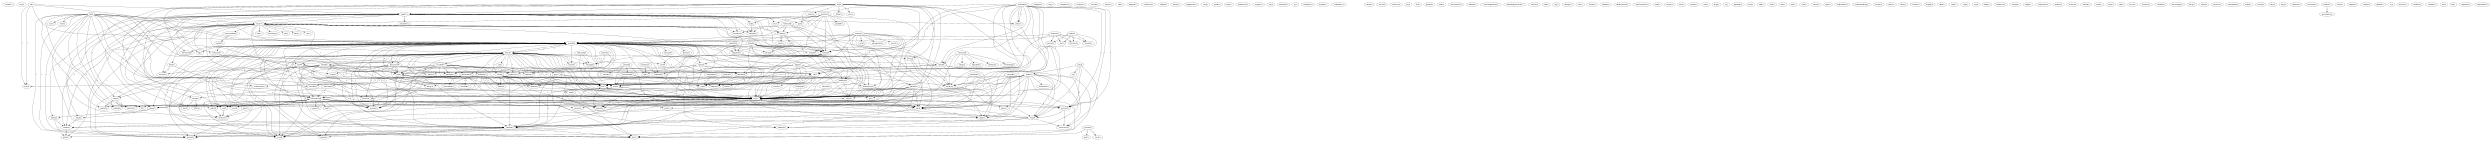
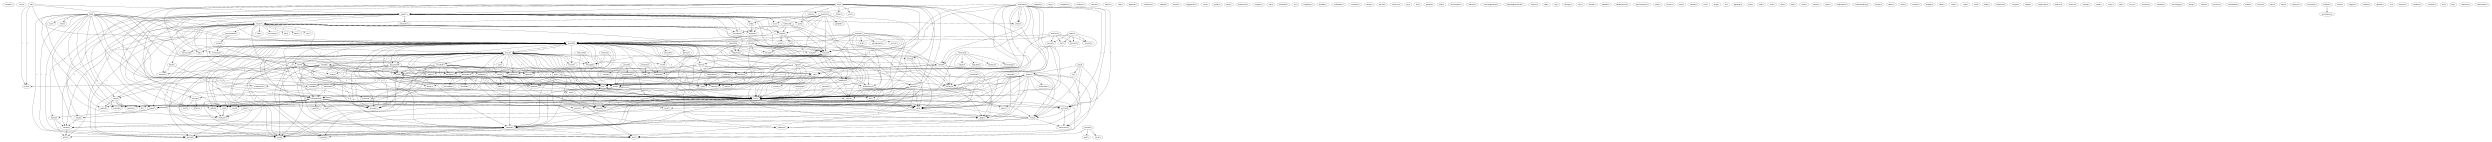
  digraph {
    fontname="Noto Sans"
    node [fontname="Noto Sans"]
    edge [fontname="Noto Sans"]
    n1 [label="retrieve(1)"]
    n2 [label="runs(1)"]
    n3 [label="faq(3)"]
    n4 [label="news(11)"]
    n5 [label="offline(1)"]
    n6 [label="unc(1)"]
    n7 [label="edu(7)"]
    n8 [label="space(58)"]
    n9 [label="information(9)"]
    n10 [label="group(7)"]
    n11 [label="variety(3)"]
    n12 [label="leech(2)"]
    n13 [label="etc(8)"]
    n14 [label="net(3)"]
    n15 [label="addition(2)"]
    n16 [label="list(21)"]
    n17 [label="enfant(1)"]
    n18 [label="yee(2)"]
    n19 [label="gov(5)"]
    n20 [label="arc(1)"]
    n21 [label="nasa(17)"]
    n22 [label="flight(3)"]
    n23 [label="payload(1)"]
    n24 [label="status(3)"]
    n25 [label="schedule(1)"]
    n26 [label="press(1)"]
    n27 [label="weather(1)"]
    n28 [label="summary(1)"]
    n29 [label="misc(2)"]
    n30 [label="magazine(2)"]
    n31 [label="radio(2)"]
    n32 [label="waste(2)"]
    n33 [label="fraud(2)"]
    n34 [label="kd(1)"]
    n35 [label="rec(2)"]
    n36 [label="amateur(1)"]
    n37 [label="join(7)"]
    n38 [label="month(1)"]
    n39 [label="distribution(2)"]
    n40 [label="email(1)"]
    n41 [label="discussion(4)"]
    n42 [label="propulsion(1)"]
    n43 [label="capture(1)"]
    n44 [label="tech(4)"]
    n45 [label="starflight(1)"]
    n46 [label="isunet(1)"]
    n47 [label="request(7)"]
    n48 [label="cmu(2)"]
    n49 [label="access(5)"]
    n50 [label="removal(1)"]
    n51 [label="astro(3)"]
    n52 [label="apply(1)"]
    n53 [label="change(1)"]
    n54 [label="decade(1)"]
    n55 [label="sent(2)"]
    n56 [label="relays(2)"]
    n57 [label="address(3)"]
    n58 [label="astronomy(2)"]
    n59 [label="harvard(1)"]
    n60 [label="report(3)"]
    n61 [label="satellite(3)"]
    n62 [label="org(2)"]
    n63 [label="fidonet(1)"]
    n64 [label="called(1)"]
    n65 [label="glennc(1)"]
    n66 [label="mcdowell(2)"]
    n67 [label="cfa(1)"]
    n68 [label="don(1)"]
    n69 [label="time(1)"]
    n70 [label="take(1)"]
    n71 [label="service(1)"]
    n72 [label="expect(1)"]
    n73 [label="see(1)"]
    n74 [label="archive(3)"]
    n75 [label="helsinki(1)"]
    n76 [label="fi(2)"]
    n77 [label="veikko(2)"]
    n78 [label="makela(2)"]
    n79 [label="element(1)"]
    n80 [label="system(4)"]
    n81 [label="wrote(1)"]
    n82 [label="activity(3)"]
    n83 [label="contact(1)"]
    n84 [label="fact(1)"]
    n85 [label="sensitivity(1)"]
    n86 [label="write(1)"]
    n87 [label="afit(1)"]
    n88 [label="learn(1)"]
    n89 [label="line(1)"]
    n90 [label="kelso(1)"]
    n91 [label="procurement(2)"]
    n92 [label="axion(1)"]
    n93 [label="co(1)"]
    n94 [label="com(4)"]
    n95 [label="orbital(2)"]
    n96 [label="debris(1)"]
    n97 [label="included(1)"]
    n98 [label="name(4)"]
    n99 [label="vac(1)"]
    n100 [label="gps(1)"]
    n101 [label="esseye(1)"]
    n102 [label="message(2)"]
    n103 [label="note(2)"]
    n104 [label="connection(1)"]
    n105 [label="example(1)"]
    n106 [label="cary(1)"]
    n107 [label="navigation(1)"]
    n108 [label="shuttle(12)"]
    n109 [label="gandalf(1)"]
    n110 [label="oler(2)"]
    n111 [label="effect(1)"]
    n112 [label="inside(1)"]
    n113 [label="decay(1)"]
    n114 [label="mail(4)"]
    n115 [label="bulletin(3)"]
    n116 [label="document(3)"]
    n117 [label="point(1)"]
    n118 [label="board(1)"]
    n119 [label="part(2)"]
    n120 [label="describes(2)"]
    n121 [label="launch(3)"]
    n122 [label="pub(2)"]
    n123 [label="understand(1)"]
    n124 [label="needed(1)"]
    n125 [label="stanford(1)"]
    n126 [label="shortwave(1)"]
    n127 [label="number(1)"]
    n128 [label="remove(1)"]
    n129 [label="option(1)"]
    n130 [label="rose(1)"]
    n131 [label="appears(1)"]
    n132 [label="prediction(1)"]
    n133 [label="baalke(6)"]
    n134 [label="abuse(1)"]
    n135 [label="suggestion(1)"]
    n136 [label="ham(1)"]
    n137 [label="guide(1)"]
    n138 [label="item(1)"]
    n139 [label="spacewarn(1)"]
    n140 [label="uk(1)"]
    n141 [label="eugene(1)"]
    n142 [label="spx(1)"]
    n143 [label="wollman(2)"]
    n144 [label="sp(1)"]
    n145 [label="magellan(1)"]
    n146 [label="boulder(1)"]
    n147 [label="moderator(1)"]
+   n148 [label="inception(1)"]
    n149 [label="sends(1)"]
    n150 [label="article(2)"]
    n151 [label="machine(1)"]
    n152 [label="jsc(1)"]
    n153 [label="sfu(1)"]
    n154 [label="garrett(1)"]
    n155 [label="material(6)"]
    n156 [label="sedsnews(1)"]
    n157 [label="site(3)"]
    n158 [label="please(2)"]
    n159 [label="xi(1)"]
    n160 [label="remember(1)"]
    n161 [label="look(1)"]
    n162 [label="enviroment(1)"]
    n163 [label="redirect(1)"]
    n164 [label="aviation(3)"]
    n165 [label="zoo(1)"]
    n166 [label="henry(2)"]
    n167 [label="focuses(1)"]
    n168 [label="toronto(1)"]
    n169 [label="mailing(7)"]
    n170 [label="vice(1)"]
    n171 [label="management(1)"]
    n172 [label="carries(1)"]
    n173 [label="mismanagement(1)"]
    n174 [label="spacedigestarchive(1)"]
    n175 [label="section(1)"]
    n176 [label="week(3)"]
    n177 [label="netnews(3)"]
    n178 [label="interface(1)"]
    n179 [label="terminology(1)"]
    n180 [label="range(1)"]
    n181 [label="separates(1)"]
    n182 [label="talk(1)"]
    n183 [label="hg(1)"]
    n184 [label="rbunge(1)"]
    n185 [label="lack(1)"]
    n186 [label="format(1)"]
    n187 [label="landsat(1)"]
    n188 [label="development(1)"]
    n189 [label="imprisonment(1)"]
    n190 [label="post(1)"]
    n191 [label="ftp(5)"]
    n192 [label="usr(1)"]
    n193 [label="intro(1)"]
    n194 [label="center(1)"]
    n195 [label="box(1)"]
    n196 [label="comets(1)"]
    n197 [label="use(1)"]
    n198 [label="lang(1)"]
    n199 [label="bt(1)"]
    n200 [label="gateway(1)"]
    n201 [label="jost(1)"]
    n202 [label="title(1)"]
    n203 [label="listserv(2)"]
    n204 [label="cate(1)"]
    n205 [label="qub(1)"]
    n206 [label="asa(1)"]
    n207 [label="cisco(1)"]
    n208 [label="bitnet(4)"]
    n209 [label="general(2)"]
    n210 [label="fall(1)"]
    n211 [label="hanse(1)"]
    n212 [label="type(1)"]
    n213 [label="exploration(1)"]
    n214 [label="understanding(1)"]
    n215 [label="bunge(1)"]
    n216 [label="peter(1)"]
    n217 [label="mike(1)"]
    n218 [label="receive(1)"]
    n219 [label="langley(1)"]
    n220 [label="date(1)"]
    n221 [label="earth(1)"]
    n222 [label="journal(2)"]
    n223 [label="gsu(1)"]
    n224 [label="chara(1)"]
    n225 [label="network(2)"]
    n226 [label="miya(1)"]
    n227 [label="ron(3)"]
    n228 [label="body(1)"]
    n229 [label="inspector(2)"]
    n230 [label="subscribe(2)"]
    n231 [label="europe(1)"]
    n232 [label="usenet(6)"]
    n233 [label="mechanism(2)"]
    n234 [label="reaches(1)"]
    n235 [label="headline(2)"]
    n236 [label="digex(1)"]
    n237 [label="newsletter(2)"]
    n238 [label="magliacane(1)"]
    n239 [label="calendar(3)"]
    n240 [label="station(1)"]
    n241 [label="version(1)"]
    n242 [label="society(1)"]
    n243 [label="digest(1)"]
    n244 [label="telescope(2)"]
    n245 [label="none(1)"]
    n246 [label="uucp(1)"]
    n247 [label="jon(1)"]
    n248 [label="julius(1)"]
    n249 [label="purpose(1)"]
    n250 [label="activist(2)"]
    n251 [label="colorado(1)"]
    n252 [label="technology(1)"]
    n253 [label="barry(1)"]
    n254 [label="index(2)"]
    n255 [label="pioneer(1)"]
    n256 [label="renegotiate(1)"]
    n257 [label="plaza(1)"]
    n258 [label="ronnie(2)"]
    n259 [label="sets(1)"]
    n260 [label="jonathan(1)"]
    n261 [label="step(1)"]
    n262 [label="spencer(1)"]
    n263 [label="university(1)"]
    n264 [label="internet(3)"]
    n265 [label="subject(1)"]
    n266 [label="accordance(1)"]
    n267 [label="funet(1)"]
    n268 [label="degree(1)"]
    n269 [label="hubble(1)"]
    n270 [label="gailileo(1)"]
    n271 [label="ac(1)"]
    n272 [label="sherzer(1)"]
    n273 [label="readme(1)"]
    n274 [label="includes(1)"]
    n275 [label="act(1)"]
    n276 [label="kb(1)"]
    n277 [label="chapman(1)"]
    n278 [label="john(1)"]
    n279 [label="spacenews(1)"]
    n3 -> n4 [label=1]
    n3 -> n5 [label=1]
    n3 -> n6 [label=1]
    n3 -> n7 [label=1]
    n3 -> n8 [label=1]
    n3 -> n9 [label=1]
    n3 -> n10 [label=1]
    n3 -> n11 [label=1]
    n3 -> n12 [label=1]
    n3 -> n13 [label=1]
    n3 -> n14 [label=1]
    n3 -> n15 [label=1]
    n3 -> n16 [label=1]
    n3 -> n16 [label=1]
    n3 -> n17 [label=1]
    n4 -> n9 [label=1]
    n4 -> n10 [label=2]
    n4 -> n11 [label=1]
    n4 -> n18 [label=1]
    n4 -> n19 [label=1]
    n4 -> n20 [label=1]
    n4 -> n21 [label=1]
    n4 -> n22 [label=1]
    n4 -> n23 [label=1]
    n4 -> n24 [label=2]
    n4 -> n25 [label=1]
    n4 -> n26 [label=1]
    n4 -> n27 [label=1]
    n4 -> n28 [label=1]
    n4 -> n29 [label=1]
    n4 -> n30 [label=1]
    n4 -> n31 [label=1]
    n4 -> n32 [label=1]
    n4 -> n33 [label=1]
    n4 -> n34 [label=1]
    n4 -> n35 [label=1]
    n4 -> n36 [label=1]
    n7 -> n16 [label=1]
    n7 -> n16 [label=1]
    n7 -> n37 [label=2]
    n7 -> n38 [label=1]
    n8 -> n9 [label=1]
    n8 -> n10 [label=1]
    n8 -> n11 [label=1]
    n8 -> n12 [label=1]
    n8 -> n13 [label=4]
    n8 -> n14 [label=1]
    n8 -> n16 [label=6]
    n8 -> n16 [label=6]
    n8 -> n24 [label=1]
    n8 -> n28 [label=1]
    n8 -> n29 [label=1]
    n8 -> n30 [label=1]
    n8 -> n31 [label=1]
    n8 -> n34 [label=1]
    n8 -> n35 [label=1]
    n8 -> n36 [label=1]
    n8 -> n37 [label=7]
    n8 -> n39 [label=1]
    n8 -> n40 [label=2]
    n8 -> n41 [label=1]
    n8 -> n42 [label=3]
    n8 -> n43 [label=3]
    n8 -> n44 [label=2]
    n8 -> n45 [label=3]
    n8 -> n46 [label=1]
    n8 -> n47 [label=7]
    n8 -> n48 [label=3]
    n8 -> n49 [label=2]
    n8 -> n50 [label=3]
    n8 -> n51 [label=1]
    n8 -> n52 [label=1]
    n8 -> n53 [label=2]
    n8 -> n54 [label=2]
    n8 -> n55 [label=1]
    n8 -> n56 [label=1]
    n8 -> n57 [label=1]
    n8 -> n58 [label=1]
    n8 -> n59 [label=1]
    n8 -> n60 [label=2]
    n8 -> n61 [label=1]
    n8 -> n62 [label=2]
    n8 -> n63 [label=1]
    n8 -> n64 [label=5]
    n8 -> n65 [label=1]
    n8 -> n66 [label=1]
    n8 -> n67 [label=1]
    n9 -> n10 [label=2]
    n9 -> n14 [label=3]
    n9 -> n29 [label=1]
    n9 -> n31 [label=1]
    n9 -> n35 [label=1]
    n9 -> n36 [label=1]
    n9 -> n68 [label=1]
    n9 -> n69 [label=1]
    n9 -> n70 [label=1]
    n9 -> n71 [label=6]
    n9 -> n72 [label=1]
    n9 -> n73 [label=1]
    n10 -> n32 [label=1]
    n10 -> n33 [label=1]
    n11 -> n14 [label=1]
    n11 -> n52 [label=1]
    n12 -> n14 [label=1]
    n12 -> n52 [label=1]
    n13 -> n37 [label=1]
    n13 -> n47 [label=1]
    n13 -> n48 [label=1]
    n13 -> n62 [label=1]
    n13 -> n63 [label=1]
    n14 -> n52 [label=1]
    n14 -> n68 [label=1]
    n15 -> n16 [label=1]
    n15 -> n16 [label=1]
    n15 -> n64 [label=1]
    n16 -> n37 [label=1]
    n16 -> n47 [label=3]
    n16 -> n48 [label=1]
    n16 -> n50 [label=1]
    n16 -> n56 [label=2]
    n16 -> n74 [label=2]
    n16 -> n75 [label=1]
    n16 -> n76 [label=1]
    n16 -> n77 [label=1]
    n16 -> n78 [label=1]
    n18 -> n23 [label=1]
    n21 -> n8 [label=1]
    n21 -> n11 [label=3]
    n21 -> n16 [label=1]
    n21 -> n16 [label=1]
    n21 -> n22 [label=3]
    n21 -> n23 [label=3]
    n21 -> n24 [label=3]
    n21 -> n25 [label=3]
    n21 -> n49 [label=1]
    n21 -> n55 [label=1]
    n21 -> n79 [label=1]
    n21 -> n80 [label=1]
    n21 -> n81 [label=1]
    n21 -> n82 [label=1]
    n21 -> n83 [label=3]
    n21 -> n83 [label=3]
    n21 -> n84 [label=1]
    n21 -> n85 [label=1]
    n21 -> n86 [label=2]
    n21 -> n87 [label=1]
    n21 -> n88 [label=1]
    n21 -> n89 [label=1]
    n21 -> n90 [label=1]
    n21 -> n91 [label=1]
    n22 -> n8 [label=2]
    n22 -> n24 [label=1]
    n22 -> n92 [label=2]
    n22 -> n93 [label=2]
    n24 -> n13 [label=1]
    n24 -> n60 [label=1]
    n24 -> n61 [label=1]
    n24 -> n62 [label=1]
    n24 -> n63 [label=1]
    n30 -> n16 [label=1]
    n30 -> n16 [label=1]
    n31 -> n36 [label=1]
    n32 -> n83 [label=1]
    n32 -> n86 [label=1]
    n33 -> n83 [label=1]
    n35 -> n36 [label=1]
    n37 -> n16 [label=1]
    n39 -> n56 [label=1]
    n40 -> n7 [label=3]
    n40 -> n8 [label=2]
    n40 -> n13 [label=1]
    n40 -> n16 [label=4]
    n40 -> n16 [label=4]
    n40 -> n16 [label=4]
    n40 -> n37 [label=6]
    n40 -> n41 [label=1]
    n40 -> n42 [label=1]
    n40 -> n43 [label=1]
    n40 -> n44 [label=1]
    n40 -> n45 [label=1]
    n40 -> n46 [label=1]
    n40 -> n47 [label=5]
    n40 -> n48 [label=2]
    n40 -> n48 [label=2]
    n40 -> n49 [label=1]
    n40 -> n49 [label=1]
    n40 -> n50 [label=1]
    n40 -> n50 [label=1]
    n40 -> n68 [label=1]
    n40 -> n68 [label=1]
    n40 -> n74 [label=2]
    n40 -> n74 [label=2]
    n40 -> n94 [label=2]
    n40 -> n95 [label=1]
    n40 -> n96 [label=1]
    n40 -> n97 [label=1]
    n40 -> n98 [label=2]
    n40 -> n99 [label=1]
    n40 -> n100 [label=1]
    n40 -> n101 [label=1]
    n40 -> n101 [label=1]
    n40 -> n102 [label=1]
    n40 -> n102 [label=1]
    n41 -> n13 [label=2]
    n41 -> n37 [label=2]
    n41 -> n42 [label=2]
-   n41 -> n121 [label=2]
+   n41 -> n43 [label=2]
    n41 -> n45 [label=2]
    n41 -> n47 [label=2]
    n41 -> n48 [label=2]
    n41 -> n50 [label=2]
    n41 -> n61 [label=1]
    n41 -> n80 [label=1]
    n44 -> n13 [label=2]
    n44 -> n16 [label=2]
    n44 -> n16 [label=2]
    n44 -> n37 [label=2]
    n44 -> n45 [label=2]
    n44 -> n48 [label=2]
    n44 -> n49 [label=2]
    n44 -> n50 [label=2]
    n44 -> n68 [label=2]
    n47 -> n16 [label=1]
    n47 -> n37 [label=3]
    n47 -> n48 [label=1]
    n47 -> n49 [label=1]
    n47 -> n68 [label=1]
    n47 -> n101 [label=1]
    n51 -> n75 [label=1]
    n51 -> n76 [label=1]
    n51 -> n77 [label=1]
    n51 -> n78 [label=1]
    n55 -> n16 [label=1]
    n55 -> n16 [label=1]
    n55 -> n40 [label=9]
    n55 -> n47 [label=1]
    n55 -> n56 [label=1]
    n60 -> n13 [label=1]
    n60 -> n61 [label=1]
    n60 -> n62 [label=1]
    n60 -> n63 [label=1]
    n60 -> n66 [label=1]
    n60 -> n67 [label=1]
    n61 -> n62 [label=1]
    n61 -> n63 [label=1]
    n74 -> n103 [label=1]
    n74 -> n104 [label=1]
    n80 -> n14 [label=1]
    n82 -> n110 [label=1]
    n82 -> n111 [label=1]
    n83 -> n86 [label=1]
    n90 -> n16 [label=1]
    n90 -> n79 [label=1]
    n91 -> n112 [label=1]
    n94 -> n37 [label=2]
    n95 -> n7 [label=1]
    n95 -> n9 [label=1]
    n95 -> n13 [label=1]
    n95 -> n37 [label=1]
    n95 -> n47 [label=1]
    n95 -> n48 [label=1]
    n95 -> n50 [label=1]
    n95 -> n51 [label=1]
    n95 -> n79 [label=2]
    n95 -> n96 [label=1]
    n95 -> n113 [label=1]
    n97 -> n7 [label=1]
    n97 -> n13 [label=1]
    n97 -> n37 [label=1]
    n97 -> n42 [label=1]
    n97 -> n43 [label=1]
    n97 -> n45 [label=1]
    n97 -> n47 [label=1]
    n97 -> n48 [label=1]
    n97 -> n50 [label=1]
    n97 -> n80 [label=1]
    n97 -> n81 [label=1]
    n97 -> n114 [label=1]
    n97 -> n115 [label=1]
    n98 -> n8 [label=1]
    n98 -> n11 [label=1]
    n98 -> n14 [label=1]
    n98 -> n37 [label=1]
    n98 -> n52 [label=1]
    n98 -> n116 [label=1]
    n100 -> n16 [label=1]
    n100 -> n37 [label=1]
    n100 -> n47 [label=1]
    n100 -> n101 [label=1]
    n103 -> n16 [label=2]
    n103 -> n16 [label=2]
    n103 -> n16 [label=2]
    n103 -> n47 [label=1]
    n103 -> n57 [label=1]
    n103 -> n104 [label=1]
    n108 -> n16 [label=2]
    n108 -> n16 [label=2]
    n108 -> n18 [label=1]
    n108 -> n19 [label=1]
    n108 -> n20 [label=1]
    n108 -> n21 [label=1]
    n108 -> n22 [label=2]
    n108 -> n23 [label=2]
    n108 -> n24 [label=3]
    n108 -> n39 [label=2]
    n108 -> n94 [label=1]
    n108 -> n109 [label=1]
    n114 -> n16 [label=2]
    n114 -> n16 [label=2]
    n114 -> n39 [label=1]
    n114 -> n40 [label=1]
    n114 -> n47 [label=1]
    n114 -> n55 [label=2]
    n114 -> n56 [label=1]
    n114 -> n57 [label=1]
    n114 -> n117 [label=1]
    n114 -> n118 [label=1]
    n115 -> n9 [label=1]
    n115 -> n14 [label=1]
    n115 -> n80 [label=1]
    n115 -> n113 [label=1]
    n115 -> n118 [label=1]
    n115 -> n119 [label=1]
    n115 -> n120 [label=1]
    n115 -> n121 [label=1]
    n116 -> n11 [label=1]
    n116 -> n29 [label=1]
    n116 -> n31 [label=1]
    n116 -> n35 [label=1]
    n116 -> n52 [label=1]
    n116 -> n122 [label=1]
    n116 -> n123 [label=1]
    n116 -> n124 [label=1]
    n116 -> n125 [label=1]
    n116 -> n126 [label=1]
    n119 -> n14 [label=1]
    n120 -> n8 [label=1]
    n120 -> n9 [label=6]
    n120 -> n82 [label=1]
    n120 -> n121 [label=1]
    n140 -> n4 [label=1]
    n140 -> n8 [label=1]
    n140 -> n8 [label=1]
    n140 -> n122 [label=1]
    n140 -> n122 [label=1]
    n155 -> n8 [label=2]
    n155 -> n10 [label=1]
    n155 -> n22 [label=1]
    n155 -> n24 [label=1]
    n155 -> n25 [label=1]
    n155 -> n52 [label=1]
    n156 -> n4 [label=1]
    n156 -> n16 [label=2]
    n156 -> n16 [label=2]
    n156 -> n16 [label=2]
    n156 -> n16 [label=2]
    n156 -> n16 [label=2]
    n156 -> n24 [label=1]
    n156 -> n24 [label=1]
    n156 -> n26 [label=1]
    n156 -> n26 [label=1]
    n156 -> n37 [label=1]
    n156 -> n37 [label=1]
    n156 -> n74 [label=1]
    n156 -> n74 [label=1]
    n156 -> n74 [label=1]
    n156 -> n98 [label=1]
    n156 -> n98 [label=1]
    n157 -> n103 [label=2]
    n157 -> n103 [label=2]
    n157 -> n104 [label=2]
    n157 -> n158 [label=2]
    n157 -> n159 [label=1]
    n158 -> n9 [label=1]
    n158 -> n14 [label=1]
    n158 -> n16 [label=2]
    n158 -> n16 [label=2]
    n158 -> n47 [label=2]
    n158 -> n55 [label=1]
    n158 -> n57 [label=2]
    n158 -> n68 [label=1]
    n158 -> n69 [label=1]
    n158 -> n70 [label=1]
    n158 -> n71 [label=1]
    n158 -> n103 [label=1]
    n158 -> n103 [label=1]
    n158 -> n104 [label=1]
    n158 -> n160 [label=1]
    n164 -> n7 [label=1]
    n164 -> n8 [label=2]
    n164 -> n165 [label=1]
    n164 -> n166 [label=1]
    n164 -> n167 [label=1]
    n164 -> n168 [label=1]
    n169 -> n8 [label=1]
    n169 -> n16 [label=4]
    n169 -> n16 [label=4]
    n169 -> n39 [label=1]
    n169 -> n53 [label=1]
    n169 -> n54 [label=1]
    n169 -> n55 [label=1]
    n169 -> n56 [label=1]
    n169 -> n117 [label=1]
    n169 -> n170 [label=2]
    n169 -> n171 [label=1]
    n169 -> n172 [label=1]
    n176 -> n7 [label=1]
    n176 -> n8 [label=1]
    n176 -> n165 [label=1]
    n176 -> n166 [label=1]
    n176 -> n167 [label=1]
    n176 -> n168 [label=1]
    n177 -> n10 [label=1]
    n177 -> n49 [label=6]
    n177 -> n98 [label=1]
    n177 -> n178 [label=1]
    n177 -> n179 [label=1]
    n177 -> n180 [label=1]
    n177 -> n181 [label=1]
    n191 -> n8 [label=2]
    n191 -> n16 [label=1]
    n191 -> n16 [label=1]
    n191 -> n21 [label=1]
    n191 -> n40 [label=1]
    n191 -> n44 [label=1]
    n191 -> n47 [label=1]
    n191 -> n48 [label=1]
    n191 -> n49 [label=1]
    n191 -> n51 [label=1]
    n191 -> n58 [label=1]
    n191 -> n68 [label=1]
    n191 -> n75 [label=1]
    n191 -> n76 [label=1]
    n191 -> n77 [label=1]
    n191 -> n78 [label=1]
    n191 -> n116 [label=1]
    n191 -> n123 [label=1]
    n191 -> n124 [label=1]
    n191 -> n192 [label=1]
    n191 -> n193 [label=1]
    n203 -> n37 [label=1]
    n203 -> n102 [label=1]
    n208 -> n14 [label=1]
    n208 -> n15 [label=1]
    n208 -> n16 [label=2]
    n208 -> n16 [label=2]
    n208 -> n24 [label=1]
    n208 -> n37 [label=1]
    n208 -> n64 [label=1]
    n208 -> n102 [label=1]
    n208 -> n209 [label=2]
    n208 -> n210 [label=1]
    n209 -> n14 [label=1]
    n209 -> n16 [label=1]
    n209 -> n16 [label=1]
    n209 -> n47 [label=1]
    n209 -> n64 [label=1]
    n209 -> n83 [label=2]
    n209 -> n83 [label=2]
    n209 -> n86 [label=2]
    n209 -> n103 [label=1]
    n209 -> n210 [label=1]
    n222 -> n68 [label=1]
    n222 -> n223 [label=1]
    n222 -> n224 [label=1]
    n225 -> n11 [label=1]
    n225 -> n14 [label=1]
    n225 -> n52 [label=1]
    n230 -> n37 [label=2]
    n230 -> n102 [label=1]
    n232 -> n14 [label=1]
    n232 -> n55 [label=1]
    n232 -> n210 [label=1]
    n232 -> n233 [label=1]
    n232 -> n234 [label=1]
    n233 -> n16 [label=1]
    n233 -> n16 [label=1]
    n233 -> n55 [label=1]
    n233 -> n56 [label=1]
    n235 -> n11 [label=1]
    n237 -> n62 [label=1]
    n239 -> n30 [label=1]
    n243 -> n15 [label=1]
    n243 -> n16 [label=3]
    n243 -> n16 [label=3]
    n243 -> n47 [label=1]
    n243 -> n55 [label=1]
    n243 -> n56 [label=1]
    n243 -> n61 [label=1]
    n243 -> n64 [label=1]
    n243 -> n80 [label=1]
    n244 -> n16 [label=1]
    n244 -> n16 [label=1]
    n250 -> n62 [label=1]
    n260 -> n66 [label=1]
    n260 -> n67 [label=1]
    n264 -> n16 [label=1]
    n265 -> n266 [label=1]
    n278 -> n36 [label=1]
  }
